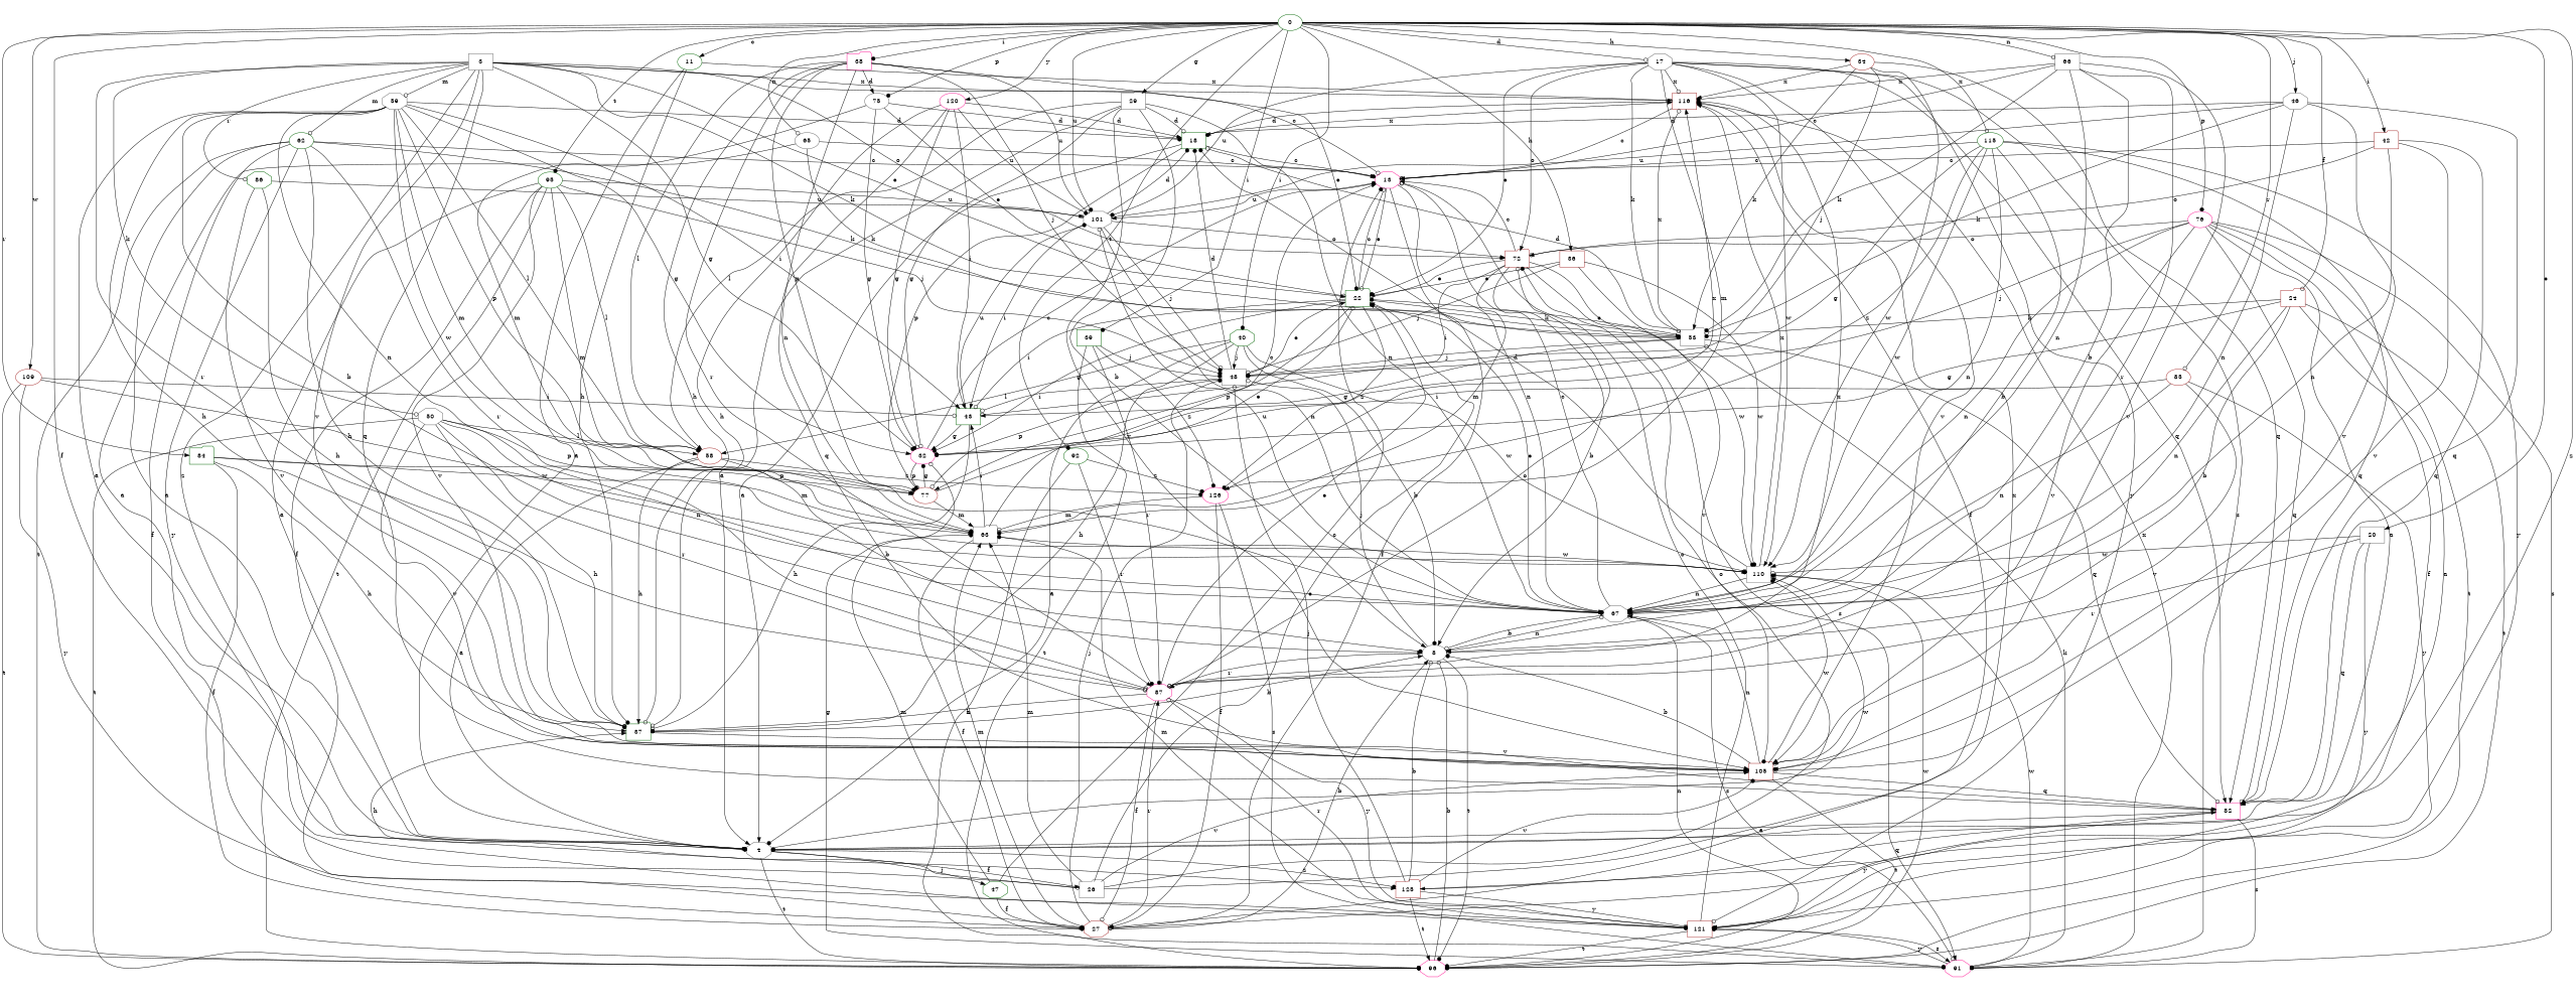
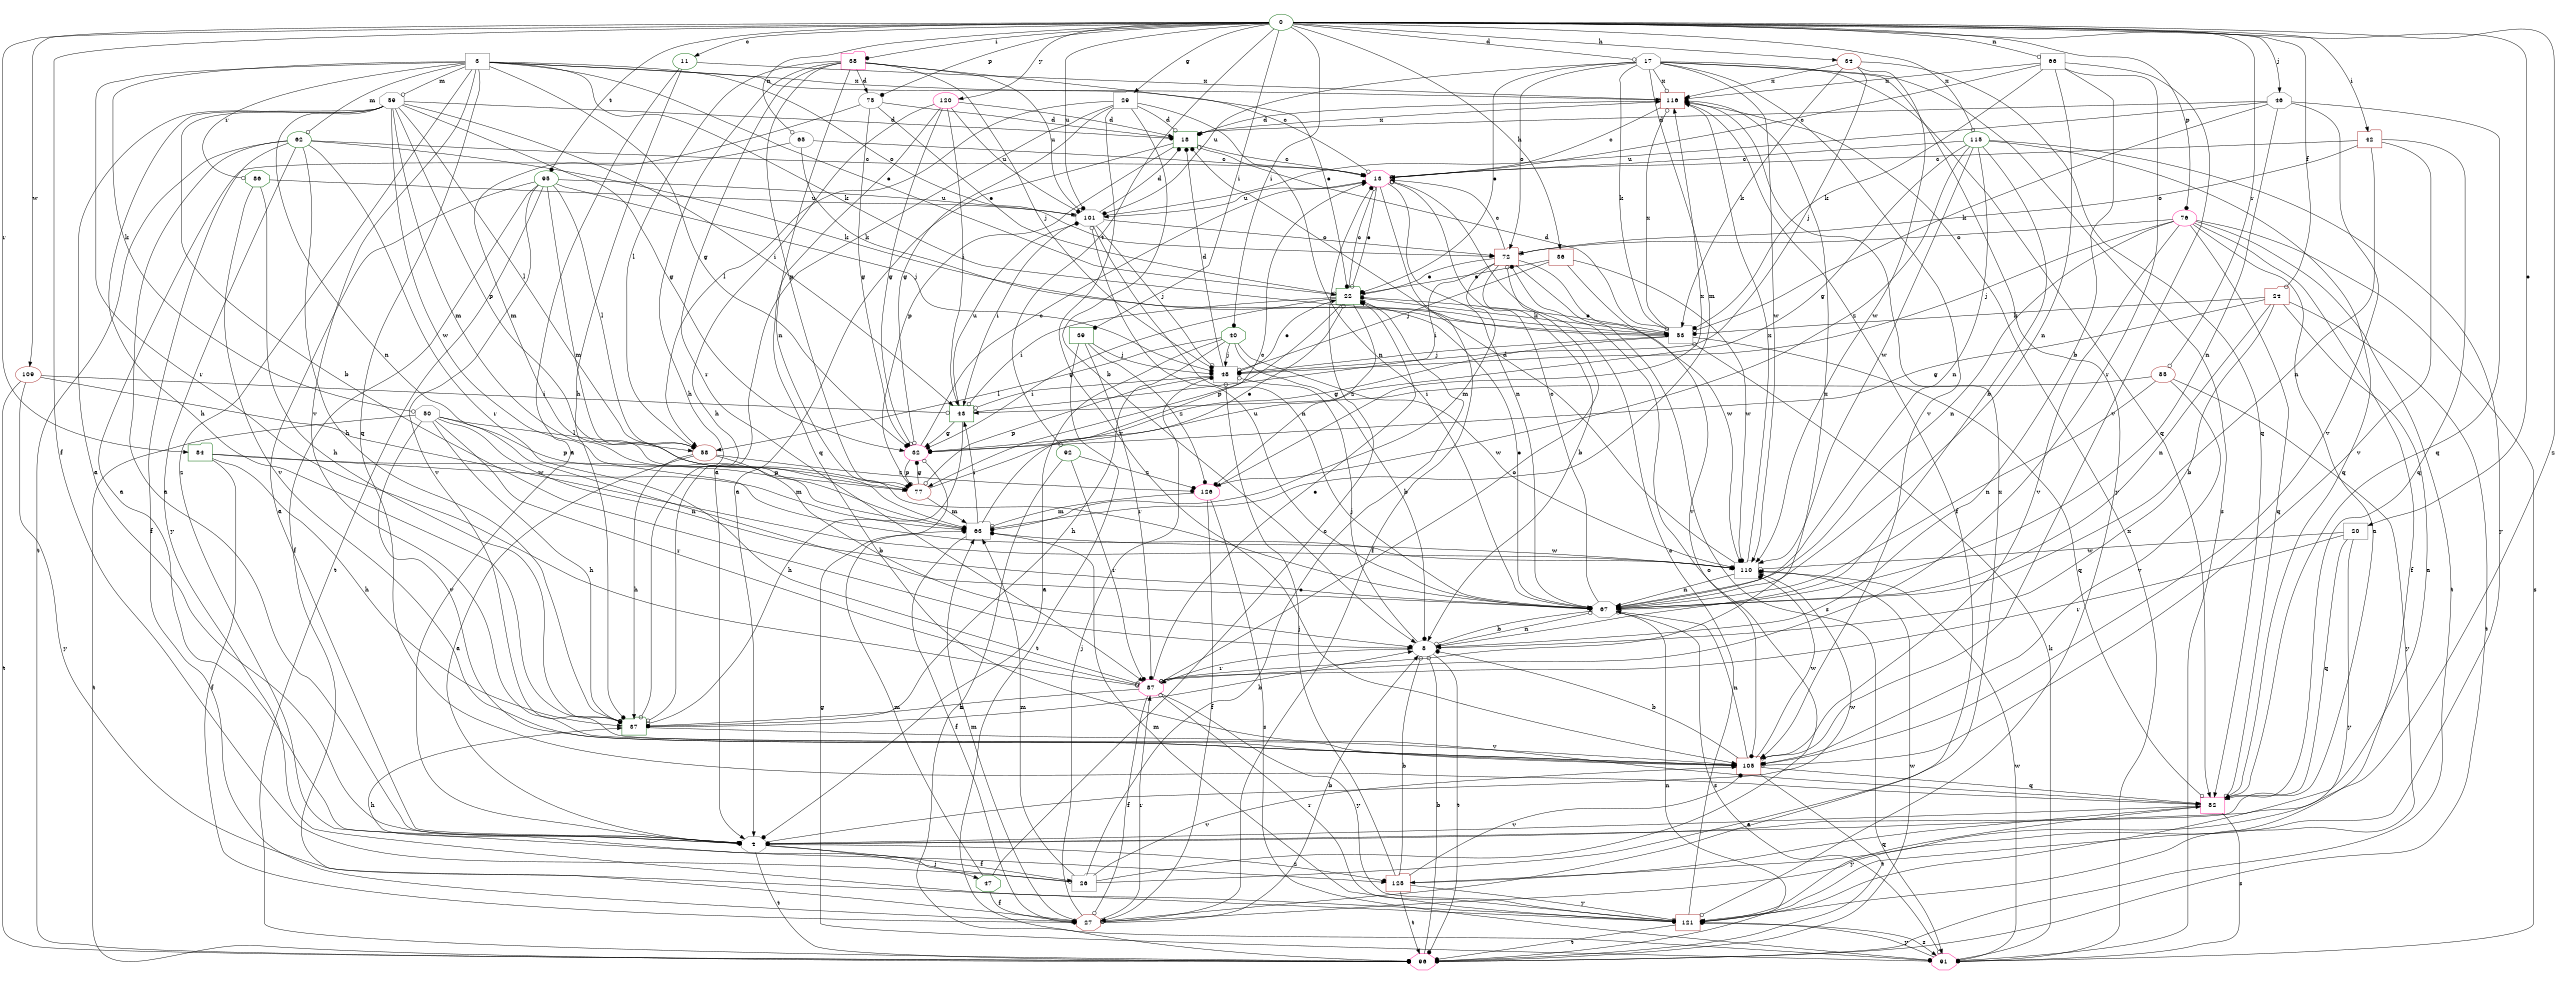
  strict digraph {
    node [color=gray40 shape=ellipse]
    edge [arrowhead=normal]
    0 [color=darkgreen]
    11 [color=darkgreen]
    17 [shape=octagon]
    20 [shape=box]
    24 [color=brown shape=folder]
    26 [shape=folder]
    29 [shape=folder]
    34 [color=brown]
    36 [color=brown shape=box]
    38 [color=deeppink shape=folder]
    39 [color=darkgreen shape=box]
    40 [color=darkgreen shape=octagon]
    42 [color=brown shape=folder]
    46 [shape=octagon]
    65
    66 [shape=box]
    75
    76 [color=deeppink]
    84 [color=darkgreen shape=folder]
    85 [color=brown]
    92 [color=darkgreen]
    95 [color=darkgreen]
    101 [shape=octagon]
    109 [color=brown]
    115 [color=darkgreen]
    120 [color=deeppink]
    125 [color=brown shape=folder]
    116 [color=brown shape=box]
    4 [shape=octagon]
    37 [color=darkgreen shape=folder]
    22 [color=darkgreen shape=folder]
    53 [shape=folder]
    72 [color=brown shape=folder]
    82 [color=deeppink shape=box]
    105 [color=brown shape=folder]
    110 [shape=folder]
    63 [shape=folder]
    91 [color=deeppink shape=octagon]
    121 [color=brown shape=box]
    87 [color=deeppink shape=octagon]
    32 [color=deeppink]
    96 [color=deeppink shape=octagon]
    8
    67 [shape=octagon]
    18 [color=darkgreen shape=box]
    58 [color=brown]
    48 [shape=box]
    77 [color=brown]
    126 [color=deeppink]
    13 [color=deeppink shape=octagon]
    27 [color=brown shape=octagon]
    43 [color=darkgreen shape=box]
    3 [shape=box]
    50 [shape=octagon]
    59 [shape=octagon]
    62 [color=darkgreen]
    86 [color=darkgreen shape=octagon]
    47 [color=darkgreen shape=octagon]
    0 -> 11 [label=c]
    0 -> 17 [arrowhead=odot label=d]
    0 -> 20 [label=e]
    0 -> 24 [arrowhead=odot label=f]
    0 -> 26 [arrowhead=odot label=f]
    0 -> 29 [label=g]
    0 -> 34 [label=h]
    0 -> 36 [label=h]
    0 -> 38 [arrowhead=dot label=i]
    0 -> 39 [arrowhead=dot label=i]
    0 -> 40 [arrowhead=dot label=i]
    0 -> 42 [label=i]
    0 -> 46 [label=j]
    0 -> 65 [arrowhead=odot label=n]
    0 -> 66 [arrowhead=odot label=n]
    0 -> 75 [arrowhead=dot label=p]
    0 -> 76 [arrowhead=dot label=p]
    0 -> 84 [label=r]
    0 -> 85 [arrowhead=odot label=r]
-   0 -> 92 [arrowhead=dot label=t]
+   0 -> 92 [arrowhead=odot label=t]
    0 -> 95 [arrowhead=dot label=t]
    0 -> 101 [arrowhead=dot label=u]
    0 -> 109 [label=w]
    0 -> 115 [arrowhead=odot label=x]
    0 -> 120 [label=y]
    0 -> 125 [label=z]
    11 -> 116 [label=x]
    11 -> 4 [arrowhead=dot label=a]
    11 -> 37 [arrowhead=dot label=h]
    17 -> 101 [arrowhead=dot label=u]
    17 -> 116 [arrowhead=odot label=x]
    17 -> 22 [arrowhead=dot label=e]
    17 -> 53 [arrowhead=odot label=k]
    17 -> 72 [label=o]
    17 -> 82 [label=q]
    17 -> 105 [label=v]
    17 -> 110 [label=w]
    17 -> 63 [arrowhead=odot label=m]
    17 -> 91 [arrowhead=odot label=s]
    17 -> 121 [arrowhead=odot label=y]
    20 -> 82 [label=q]
    20 -> 110 [arrowhead=odot label=w]
    20 -> 121 [arrowhead=dot label=y]
    20 -> 87 [arrowhead=odot label=r]
    24 -> 4 [arrowhead=dot label=a]
    24 -> 53 [arrowhead=dot label=k]
    24 -> 32 [arrowhead=dot label=g]
    24 -> 96 [arrowhead=dot label=t]
    24 -> 8 [arrowhead=odot label=b]
    24 -> 67 [arrowhead=odot label=n]
    26 -> 116 [arrowhead=dot label=x]
    26 -> 37 [label=h]
    26 -> 22 [label=e]
    26 -> 72 [arrowhead=dot label=o]
    26 -> 105 [label=v]
    26 -> 63 [label=m]
    29 -> 4 [label=a]
    29 -> 105 [label=v]
    29 -> 32 [arrowhead=odot label=g]
    29 -> 8 [label=b]
    29 -> 67 [arrowhead=dot label=n]
    29 -> 18 [arrowhead=odot label=d]
    29 -> 58 [label=l]
    34 -> 116 [label=x]
    34 -> 53 [label=k]
    34 -> 82 [label=q]
    34 -> 110 [label=w]
    34 -> 48 [arrowhead=dot label=j]
    36 -> 22 [label=e]
    36 -> 105 [arrowhead=dot label=v]
    36 -> 110 [arrowhead=dot label=w]
    36 -> 48 [arrowhead=odot label=j]
    38 -> 75 [label=d]
    38 -> 101 [arrowhead=odot label=u]
    38 -> 37 [arrowhead=odot label=h]
    38 -> 22 [arrowhead=dot label=e]
    38 -> 87 [label=r]
    38 -> 67 [arrowhead=dot label=n]
    38 -> 58 [arrowhead=dot label=l]
    38 -> 48 [arrowhead=dot label=j]
    38 -> 77 [arrowhead=dot label=p]
    39 -> 87 [arrowhead=dot label=r]
    39 -> 96 [arrowhead=odot label=t]
    39 -> 48 [arrowhead=dot label=j]
    39 -> 126 [arrowhead=dot label=z]
    40 -> 4 [arrowhead=dot label=a]
    40 -> 37 [arrowhead=dot label=h]
    40 -> 110 [arrowhead=odot label=w]
    40 -> 8 [arrowhead=dot label=b]
    40 -> 58 [label=l]
    40 -> 48 [label=j]
    42 -> 72 [label=o]
    42 -> 82 [label=q]
    42 -> 105 [arrowhead=odot label=v]
    42 -> 67 [arrowhead=odot label=n]
    42 -> 13 [arrowhead=odot label=c]
    46 -> 101 [arrowhead=odot label=u]
    46 -> 53 [arrowhead=odot label=k]
    46 -> 82 [label=q]
    46 -> 105 [arrowhead=dot label=v]
    46 -> 67 [label=n]
    46 -> 18 [label=d]
    65 -> 4 [arrowhead=odot label=a]
    65 -> 53 [arrowhead=dot label=k]
    65 -> 13 [arrowhead=dot label=c]
    66 -> 116 [arrowhead=dot label=x]
    66 -> 53 [arrowhead=dot label=k]
    66 -> 105 [label=v]
    66 -> 87 [arrowhead=odot label=r]
    66 -> 8 [label=b]
    66 -> 67 [arrowhead=odot label=n]
    66 -> 13 [label=c]
    75 -> 22 [arrowhead=odot label=e]
    75 -> 63 [arrowhead=dot label=m]
    75 -> 32 [arrowhead=dot label=g]
    75 -> 18 [arrowhead=odot label=d]
    76 -> 4 [arrowhead=odot label=a]
    76 -> 72 [arrowhead=odot label=o]
    76 -> 82 [arrowhead=odot label=q]
    76 -> 105 [arrowhead=odot label=v]
    76 -> 91 [arrowhead=dot label=s]
    76 -> 96 [arrowhead=odot label=t]
    76 -> 67 [arrowhead=dot label=n]
    76 -> 48 [arrowhead=odot label=j]
    76 -> 27 [arrowhead=odot label=f]
    84 -> 37 [label=h]
    84 -> 63 [label=m]
    84 -> 77 [label=p]
    84 -> 27 [arrowhead=odot label=f]
    85 -> 105 [label=v]
    85 -> 121 [label=y]
    85 -> 67 [arrowhead=odot label=n]
    85 -> 43 [label=i]
    92 -> 91 [arrowhead=dot label=s]
    92 -> 87 [arrowhead=dot label=r]
    92 -> 126 [arrowhead=dot label=z]
    95 -> 101 [arrowhead=odot label=u]
    95 -> 4 [arrowhead=dot label=a]
    95 -> 105 [label=v]
    95 -> 63 [arrowhead=dot label=m]
    95 -> 96 [arrowhead=odot label=t]
    95 -> 58 [arrowhead=odot label=l]
    95 -> 48 [arrowhead=dot label=j]
    95 -> 27 [arrowhead=odot label=f]
    101 -> 72 [label=o]
    101 -> 67 [arrowhead=odot label=n]
    101 -> 18 [arrowhead=dot label=d]
    101 -> 48 [arrowhead=odot label=j]
    101 -> 43 [label=i]
    109 -> 110 [arrowhead=dot label=w]
    109 -> 121 [arrowhead=odot label=y]
    109 -> 96 [arrowhead=odot label=t]
    109 -> 43 [arrowhead=odot label=i]
    115 -> 82 [label=q]
    115 -> 110 [label=w]
    115 -> 121 [label=y]
    115 -> 32 [arrowhead=odot label=g]
    115 -> 8 [label=b]
    115 -> 67 [arrowhead=dot label=n]
    115 -> 126 [label=z]
    115 -> 13 [label=c]
    120 -> 101 [arrowhead=dot label=u]
    120 -> 37 [arrowhead=odot label=h]
    120 -> 82 [label=q]
    120 -> 32 [arrowhead=odot label=g]
    120 -> 18 [label=d]
    120 -> 43 [label=i]
    125 -> 82 [label=q]
    125 -> 105 [arrowhead=dot label=v]
    125 -> 121 [arrowhead=odot label=y]
    125 -> 96 [label=t]
    125 -> 8 [arrowhead=odot label=b]
    125 -> 48 [arrowhead=odot label=j]
    116 -> 18 [arrowhead=dot label=d]
    116 -> 13 [arrowhead=odot label=c]
    116 -> 27 [label=f]
    4 -> 26 [label=f]
    4 -> 125 [arrowhead=dot label=z]
    4 -> 110 [label=w]
    4 -> 96 [arrowhead=dot label=t]
    4 -> 47 [label=j]
    37 -> 105 [label=v]
    37 -> 8 [label=b]
    22 -> 53 [label=k]
    22 -> 32 [arrowhead=dot label=g]
    22 -> 77 [label=p]
    22 -> 126 [arrowhead=dot label=z]
    22 -> 13 [arrowhead=odot label=c]
    22 -> 43 [arrowhead=odot label=i]
    53 -> 116 [arrowhead=odot label=x]
    53 -> 22 [arrowhead=dot label=e]
    53 -> 82 [arrowhead=odot label=q]
    53 -> 32 [arrowhead=dot label=g]
    53 -> 18 [arrowhead=odot label=d]
    53 -> 48 [arrowhead=dot label=j]
    72 -> 22 [arrowhead=odot label=e]
    72 -> 110 [arrowhead=dot label=w]
    72 -> 63 [arrowhead=dot label=m]
    72 -> 91 [label=s]
    72 -> 8 [label=b]
    72 -> 13 [label=c]
    72 -> 43 [arrowhead=odot label=i]
    82 -> 4 [arrowhead=dot label=a]
    82 -> 91 [arrowhead=dot label=s]
    82 -> 121 [label=y]
    105 -> 82 [label=q]
    105 -> 110 [arrowhead=dot label=w]
    105 -> 96 [arrowhead=dot label=t]
    105 -> 8 [arrowhead=dot label=b]
    105 -> 67 [label=n]
    110 -> 116 [label=x]
    110 -> 67 [label=n]
    110 -> 18 [arrowhead=dot label=d]
    63 -> 110 [label=w]
    63 -> 13 [label=c]
    63 -> 27 [arrowhead=dot label=f]
    63 -> 43 [label=i]
    91 -> 116 [label=x]
    91 -> 53 [arrowhead=odot label=k]
    91 -> 110 [arrowhead=dot label=w]
    91 -> 121 [arrowhead=dot label=y]
    91 -> 32 [arrowhead=odot label=g]
    121 -> 63 [arrowhead=dot label=m]
    121 -> 91 [label=s]
    121 -> 87 [arrowhead=odot label=r]
    121 -> 96 [arrowhead=dot label=t]
    121 -> 13 [arrowhead=odot label=c]
    87 -> 116 [arrowhead=dot label=x]
    87 -> 37 [arrowhead=dot label=h]
    87 -> 22 [label=e]
    87 -> 72 [arrowhead=odot label=o]
    87 -> 121 [arrowhead=odot label=y]
    87 -> 27 [arrowhead=odot label=f]
    32 -> 77 [arrowhead=odot label=p]
    32 -> 13 [arrowhead=dot label=c]
    96 -> 110 [label=w]
    96 -> 8 [arrowhead=odot label=b]
    96 -> 67 [arrowhead=odot label=n]
    8 -> 87 [label=r]
    8 -> 96 [arrowhead=dot label=t]
    8 -> 67 [arrowhead=odot label=n]
    8 -> 48 [arrowhead=odot label=j]
    67 -> 101 [arrowhead=odot label=u]
    67 -> 22 [arrowhead=dot label=e]
    67 -> 91 [arrowhead=odot label=s]
    67 -> 8 [arrowhead=odot label=b]
    67 -> 13 [arrowhead=odot label=c]
    18 -> 116 [label=x]
    18 -> 4 [label=a]
    18 -> 77 [arrowhead=dot label=p]
    18 -> 13 [label=c]
    58 -> 4 [arrowhead=dot label=a]
    58 -> 37 [label=h]
    58 -> 8 [arrowhead=dot label=b]
    58 -> 126 [arrowhead=dot label=z]
    48 -> 22 [label=e]
    48 -> 18 [arrowhead=dot label=d]
    48 -> 77 [arrowhead=odot label=p]
    48 -> 43 [arrowhead=odot label=i]
    77 -> 22 [arrowhead=odot label=e]
    77 -> 63 [label=m]
    77 -> 32 [arrowhead=dot label=g]
    126 -> 116 [label=x]
    126 -> 63 [arrowhead=odot label=m]
    126 -> 91 [arrowhead=dot label=s]
    126 -> 27 [label=f]
    13 -> 101 [label=u]
    13 -> 22 [arrowhead=odot label=e]
    13 -> 67 [label=n]
    13 -> 27 [arrowhead=odot label=f]
    27 -> 63 [label=m]
    27 -> 87 [label=r]
    27 -> 8 [label=b]
    27 -> 48 [arrowhead=dot label=j]
    43 -> 101 [arrowhead=dot label=u]
    43 -> 37 [arrowhead=odot label=h]
    43 -> 32 [label=g]
    3 -> 125 [label=z]
    3 -> 116 [arrowhead=odot label=x]
    3 -> 22 [label=e]
    3 -> 53 [arrowhead=odot label=k]
    3 -> 72 [label=o]
    3 -> 82 [arrowhead=odot label=q]
    3 -> 105 [arrowhead=odot label=v]
    3 -> 87 [arrowhead=odot label=r]
    3 -> 32 [arrowhead=dot label=g]
    3 -> 13 [arrowhead=odot label=c]
    3 -> 50 [arrowhead=odot label=k]
    3 -> 59 [arrowhead=odot label=m]
    3 -> 62 [arrowhead=odot label=m]
    3 -> 86 [arrowhead=odot label=r]
    50 -> 37 [arrowhead=dot label=h]
    50 -> 105 [label=v]
    50 -> 87 [arrowhead=odot label=r]
    50 -> 96 [arrowhead=odot label=t]
    50 -> 67 [label=n]
    50 -> 58 [label=l]
    50 -> 77 [arrowhead=dot label=p]
    59 -> 4 [arrowhead=dot label=a]
    59 -> 37 [arrowhead=odot label=h]
    59 -> 110 [arrowhead=dot label=w]
    59 -> 63 [arrowhead=odot label=m]
    59 -> 32 [label=g]
    59 -> 8 [label=b]
    59 -> 67 [arrowhead=dot label=n]
    59 -> 18 [arrowhead=dot label=d]
    59 -> 58 [arrowhead=dot label=l]
    59 -> 77 [arrowhead=odot label=p]
    59 -> 43 [label=i]
    62 -> 4 [label=a]
    62 -> 37 [arrowhead=odot label=h]
    62 -> 53 [arrowhead=dot label=k]
    62 -> 121 [arrowhead=dot label=y]
    62 -> 87 [arrowhead=odot label=r]
    62 -> 96 [arrowhead=dot label=t]
    62 -> 13 [label=c]
    62 -> 27 [label=f]
    86 -> 101 [label=u]
    86 -> 37 [arrowhead=odot label=h]
    86 -> 105 [arrowhead=odot label=v]
    47 -> 63 [arrowhead=dot label=m]
    47 -> 13 [arrowhead=dot label=c]
    47 -> 27 [arrowhead=dot label=f]
  }
